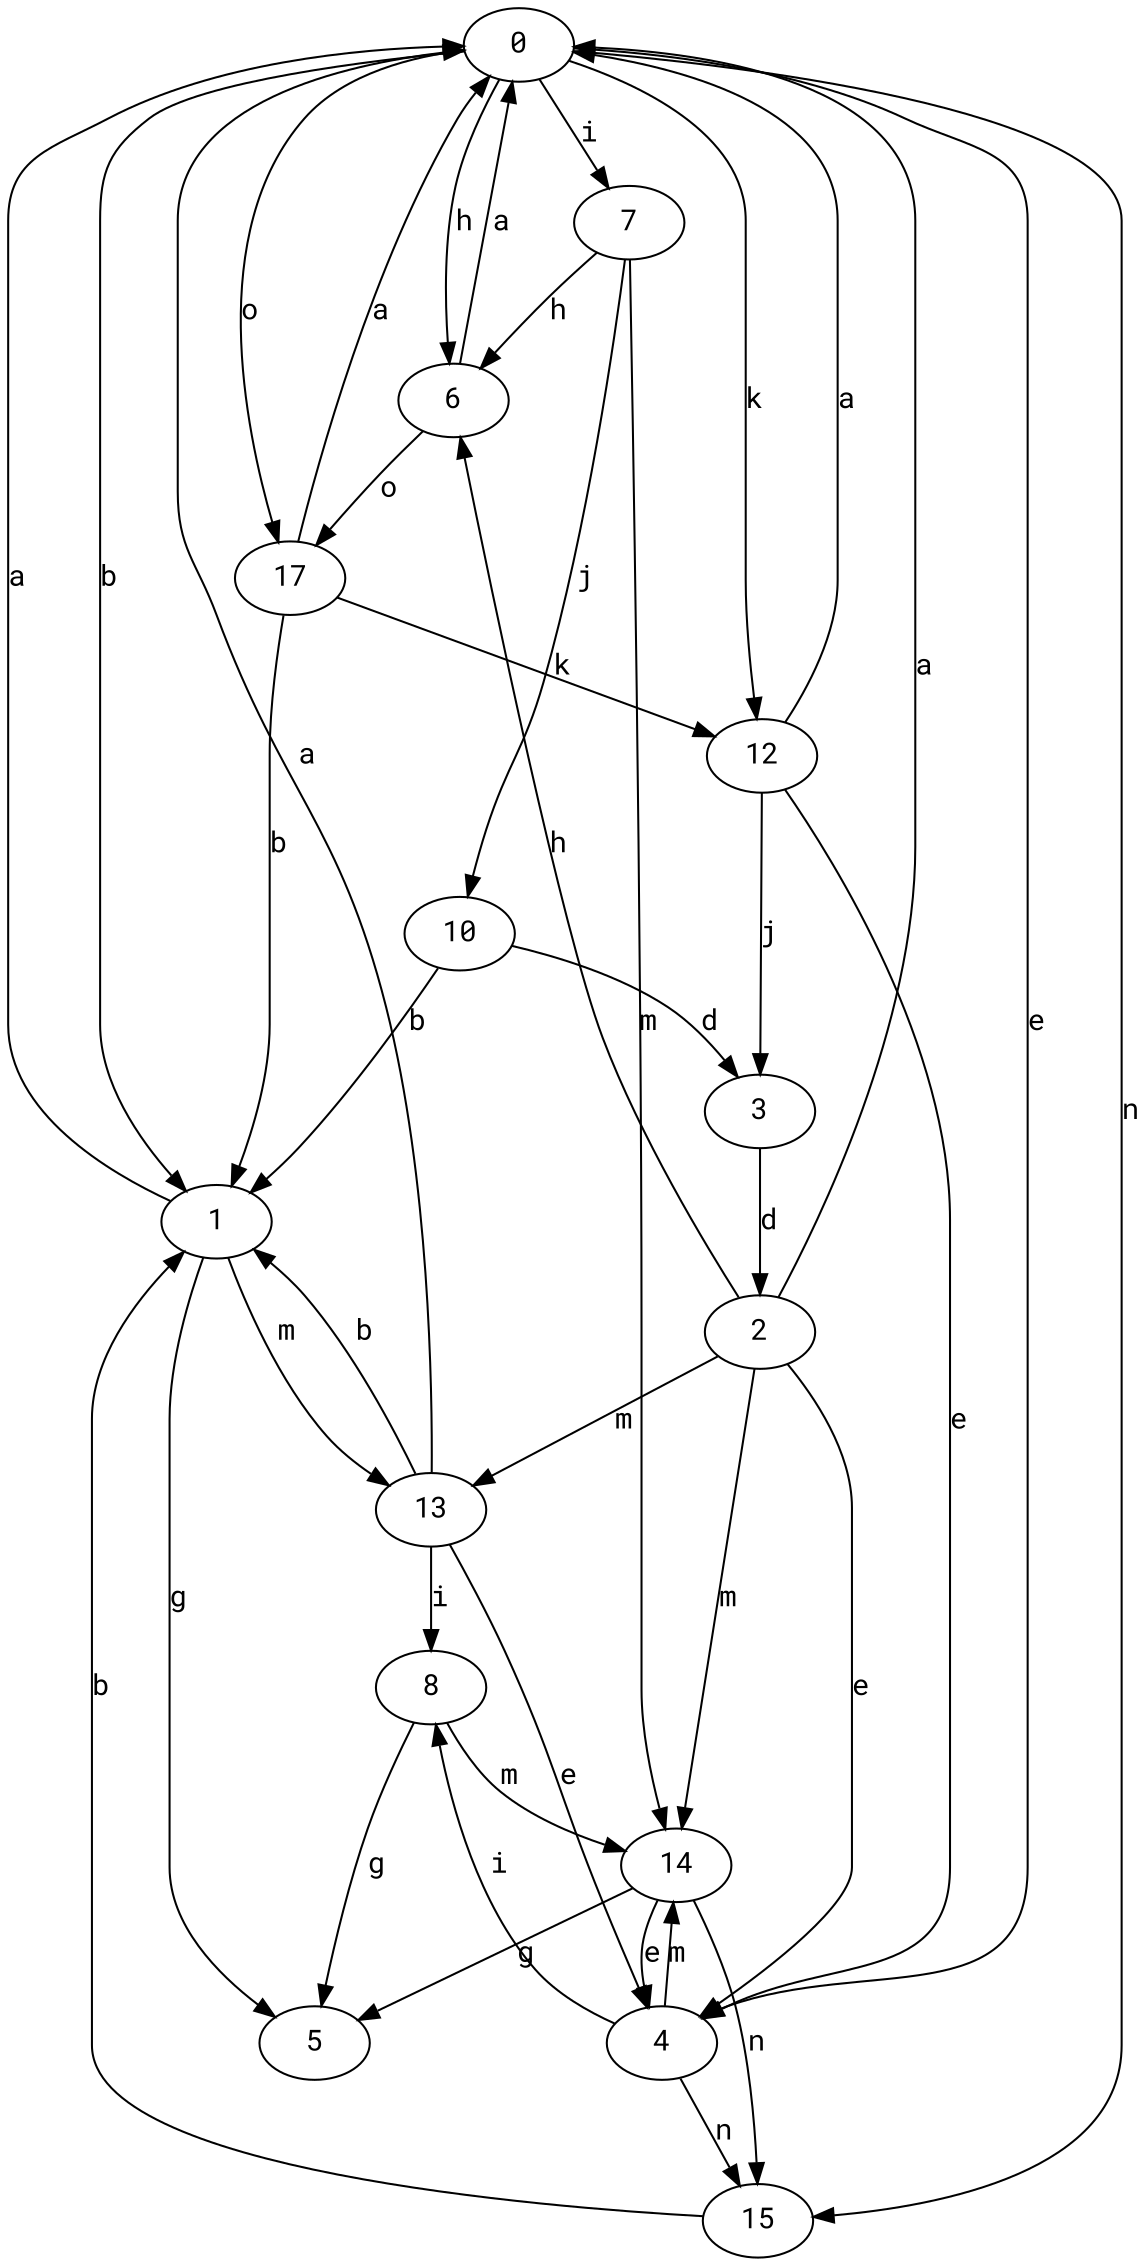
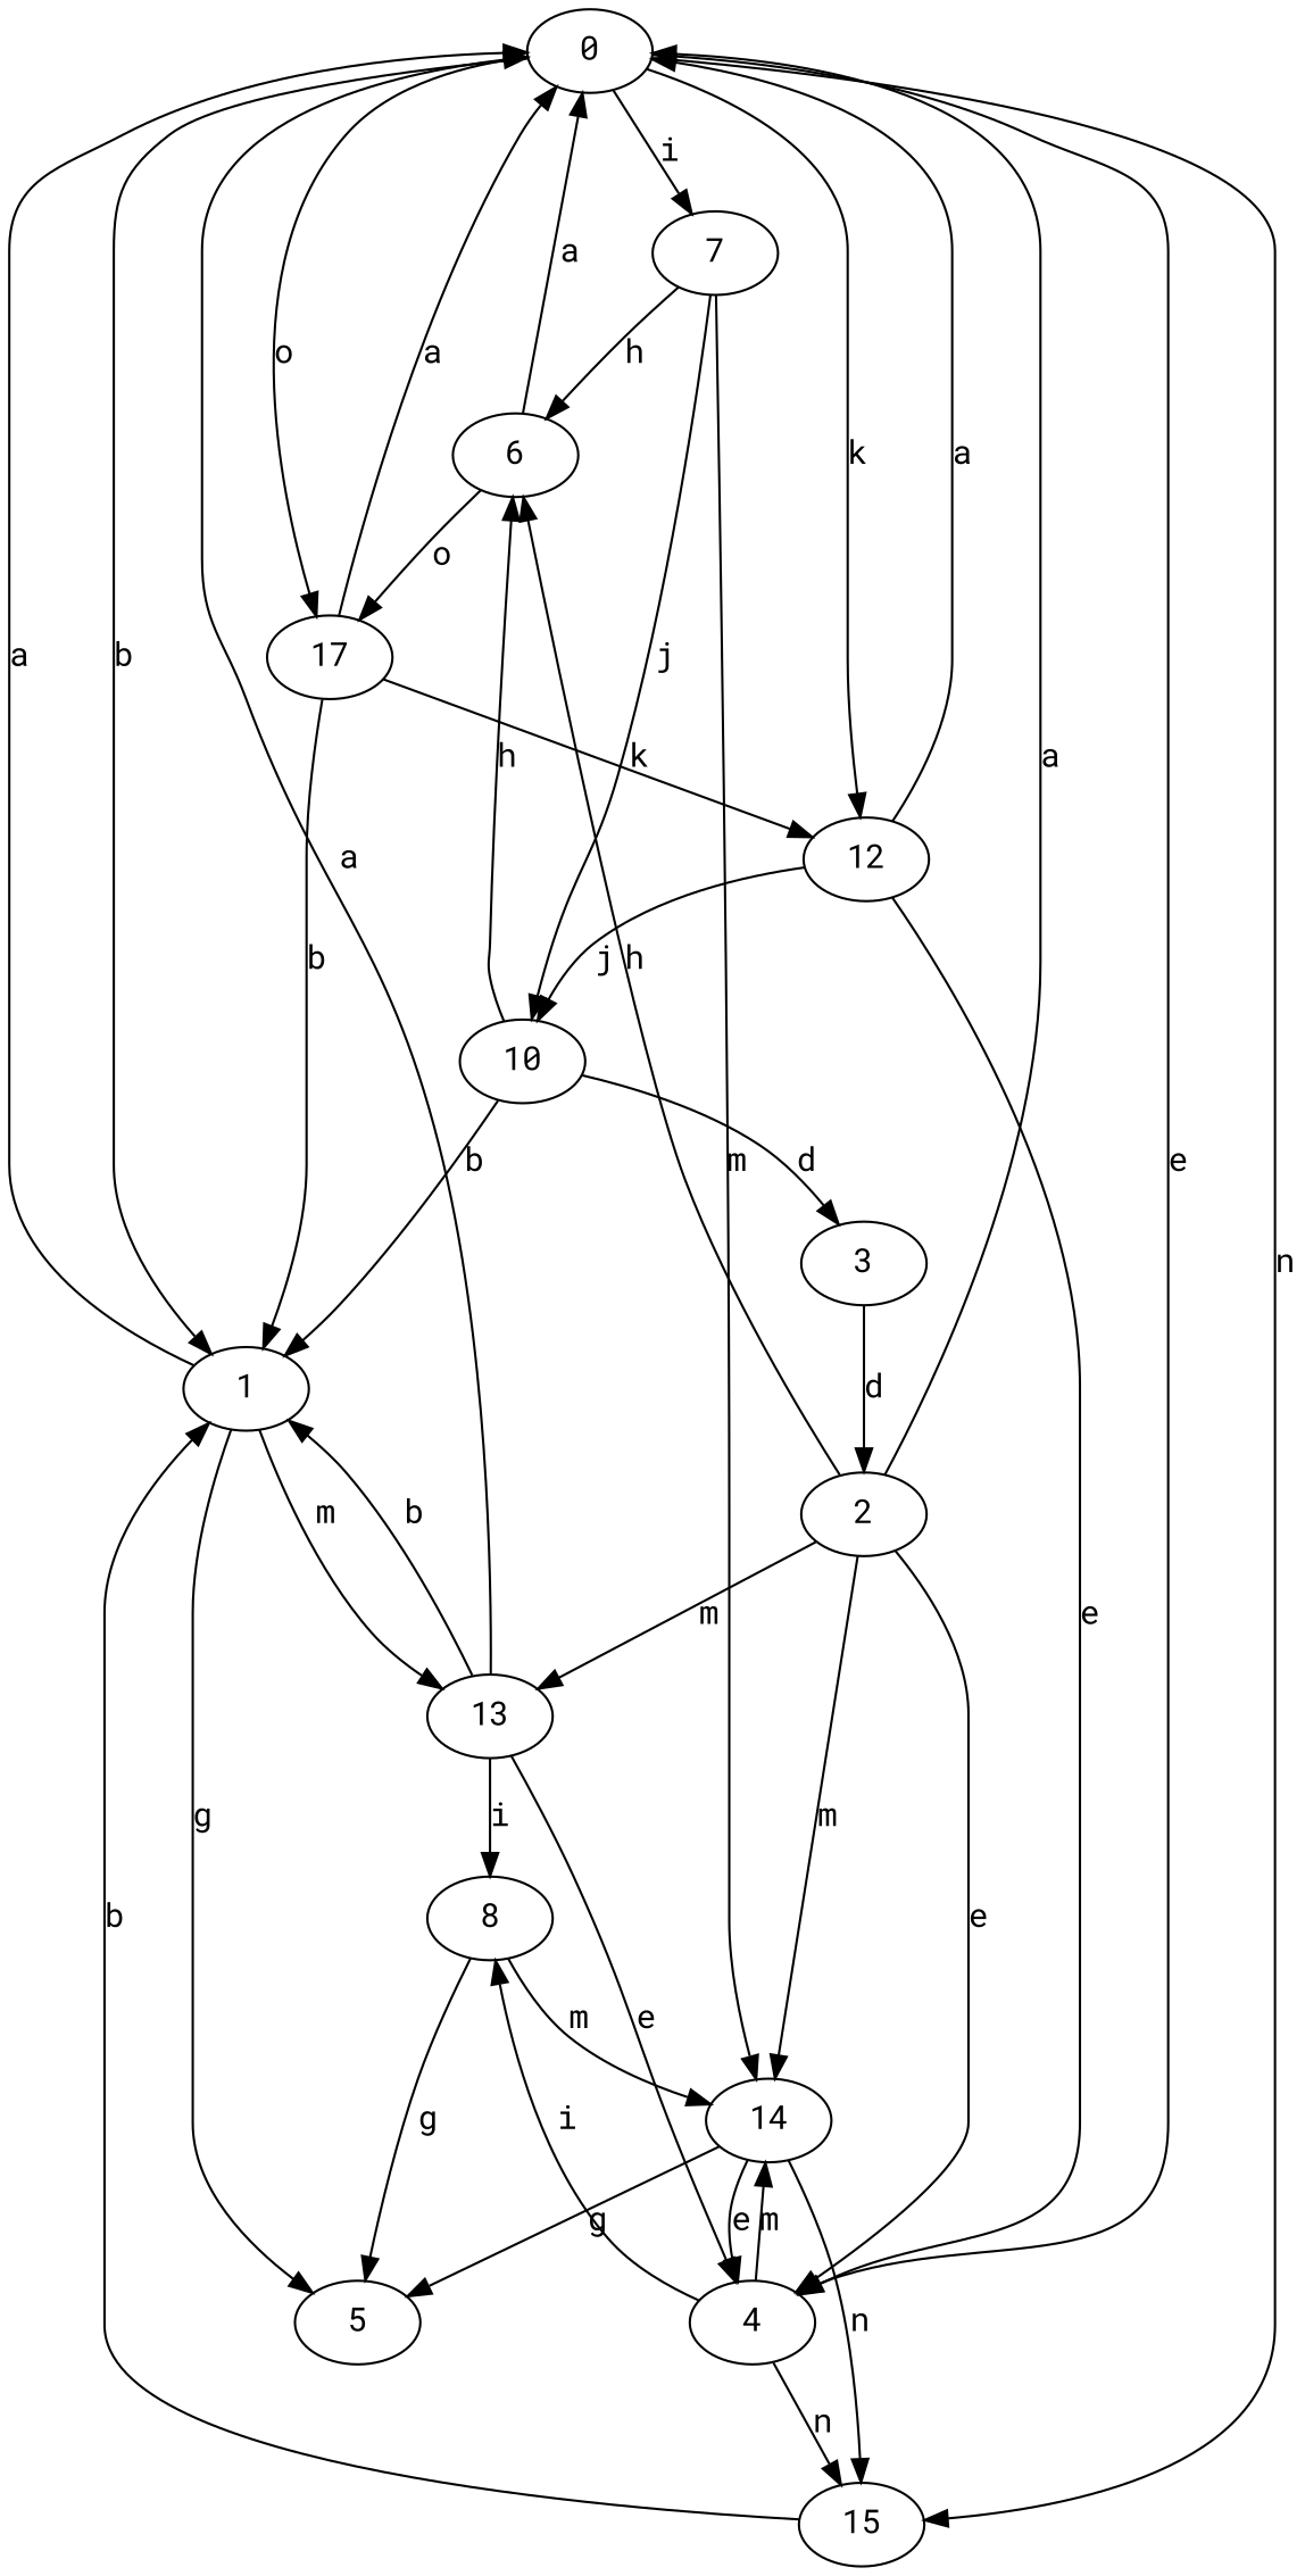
  strict digraph {
    fontname="Roboto Mono"
    node [fontname="Roboto Mono"]
    edge [fontname="Roboto Mono"]
    0
    1
    4
    6
    7
    12
    15
    17
    5
    13
    14
    8
    10
    2
    3
    0 -> 1 [label=b]
    0 -> 4 [label=e]
-   0 -> 6 [label=h]
+   10 -> 6 [label=h]
    0 -> 7 [label=i]
    0 -> 12 [label=k]
    0 -> 15 [label=n]
    0 -> 17 [label=o]
    1 -> 0 [label=a]
    1 -> 5 [label=g]
    1 -> 13 [label=m]
    4 -> 15 [label=n]
    4 -> 14 [label=m]
    4 -> 8 [label=i]
    6 -> 0 [label=a]
    6 -> 17 [label=o]
    7 -> 6 [label=h]
    7 -> 14 [label=m]
    7 -> 10 [label=j]
    12 -> 0 [label=a]
    12 -> 4 [label=e]
-   12 -> 3 [label=j]
+   12 -> 10 [label=j]
    15 -> 1 [label=b]
    17 -> 0 [label=a]
    17 -> 1 [label=b]
    17 -> 12 [label=k]
    13 -> 0 [label=a]
    13 -> 1 [label=b]
    13 -> 4 [label=e]
    13 -> 8 [label=i]
    14 -> 4 [label=e]
    14 -> 15 [label=n]
    14 -> 5 [label=g]
    8 -> 5 [label=g]
    8 -> 14 [label=m]
    10 -> 1 [label=b]
    10 -> 3 [label=d]
    2 -> 0 [label=a]
    2 -> 4 [label=e]
    2 -> 6 [label=h]
    2 -> 13 [label=m]
    2 -> 14 [label=m]
    3 -> 2 [label=d]
  }
